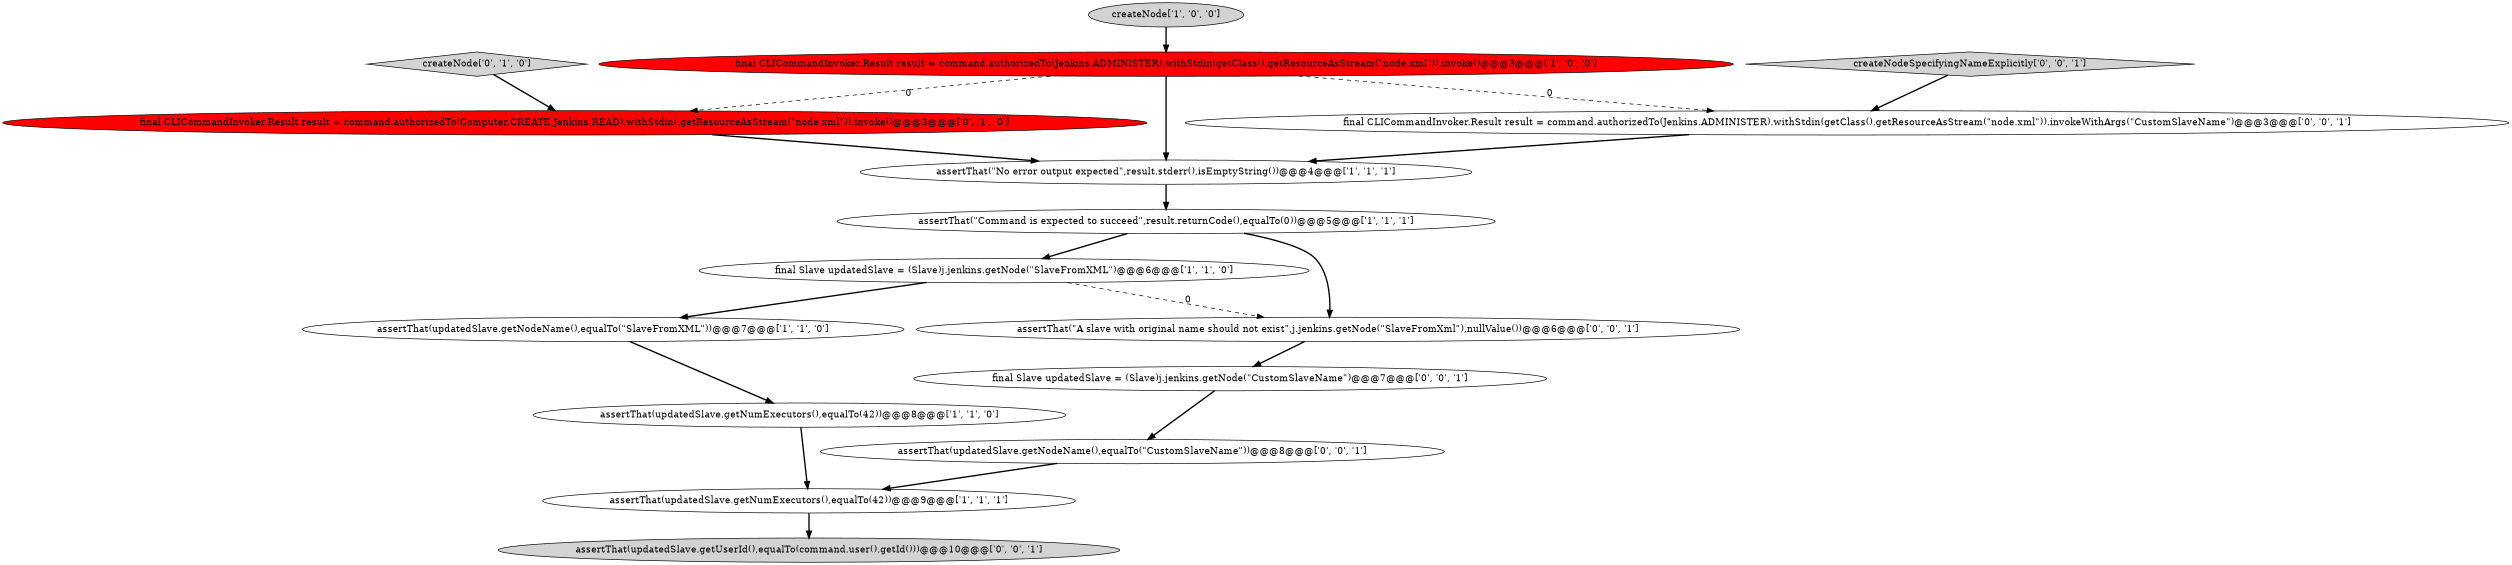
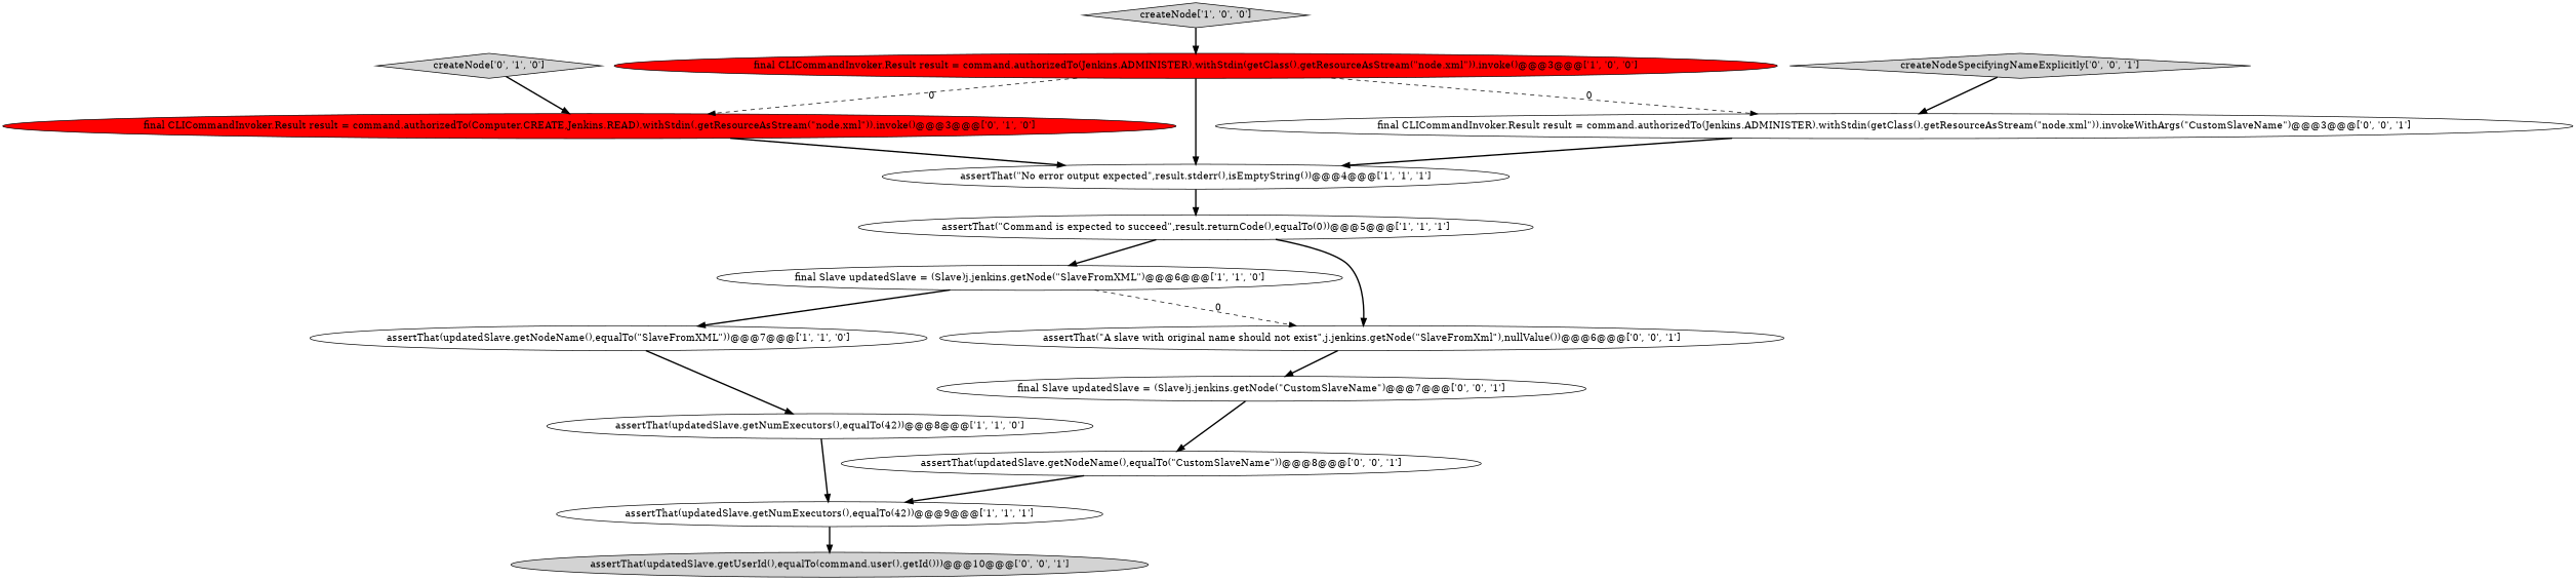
  digraph {
    node [fillcolor=white shape=ellipse style=filled]
    edge [style=bold]
    n1 [fillcolor=lightgray label="createNode['0', '1', '0']" shape=diamond]
    n2 [fillcolor=red label="final CLICommandInvoker.Result result = command.authorizedTo(Computer.CREATE,Jenkins.READ).withStdin(.getResourceAsStream(\"node.xml\")).invoke()@@@3@@@['0', '1', '0']"]
    n3 [label="final CLICommandInvoker.Result result = command.authorizedTo(Jenkins.ADMINISTER).withStdin(getClass().getResourceAsStream(\"node.xml\")).invokeWithArgs(\"CustomSlaveName\")@@@3@@@['0', '0', '1']"]
    n4 [label="assertThat(\"No error output expected\",result.stderr(),isEmptyString())@@@4@@@['1', '1', '1']"]
    n5 [label="assertThat(\"Command is expected to succeed\",result.returnCode(),equalTo(0))@@@5@@@['1', '1', '1']"]
    n6 [label="assertThat(updatedSlave.getNodeName(),equalTo(\"SlaveFromXML\"))@@@7@@@['1', '1', '0']"]
    n7 [label="assertThat(updatedSlave.getNumExecutors(),equalTo(42))@@@8@@@['1', '1', '0']"]
    n8 [label="assertThat(updatedSlave.getNodeName(),equalTo(\"CustomSlaveName\"))@@@8@@@['0', '0', '1']"]
    n9 [label="assertThat(updatedSlave.getNumExecutors(),equalTo(42))@@@9@@@['1', '1', '1']"]
    n10 [label="final Slave updatedSlave = (Slave)j.jenkins.getNode(\"CustomSlaveName\")@@@7@@@['0', '0', '1']"]
    n11 [fillcolor=lightgray label="createNodeSpecifyingNameExplicitly['0', '0', '1']" shape=diamond]
    n12 [fillcolor=lightgray label="assertThat(updatedSlave.getUserId(),equalTo(command.user().getId()))@@@10@@@['0', '0', '1']"]
    n13 [label="final Slave updatedSlave = (Slave)j.jenkins.getNode(\"SlaveFromXML\")@@@6@@@['1', '1', '0']"]
    n14 [label="assertThat(\"A slave with original name should not exist\",j.jenkins.getNode(\"SlaveFromXml\"),nullValue())@@@6@@@['0', '0', '1']"]
-   n15 [fillcolor=lightgray label="createNode['1', '0', '0']"]
+   n15 [fillcolor=lightgray label="createNode['1', '0', '0']" shape=diamond]
    n16 [fillcolor=red label="final CLICommandInvoker.Result result = command.authorizedTo(Jenkins.ADMINISTER).withStdin(getClass().getResourceAsStream(\"node.xml\")).invoke()@@@3@@@['1', '0', '0']"]
    n1 -> n2
    n2 -> n4
    n3 -> n4
    n4 -> n5
    n5 -> n13
    n5 -> n14
    n6 -> n7
    n7 -> n9
    n8 -> n9
    n9 -> n12
    n10 -> n8
    n11 -> n3
    n13 -> n6
    n13 -> n14 [label=0 style=dashed]
    n14 -> n10
    n15 -> n16
    n16 -> n2 [label=0 style=dashed]
    n16 -> n3 [label=0 style=dashed]
    n16 -> n4
  }
